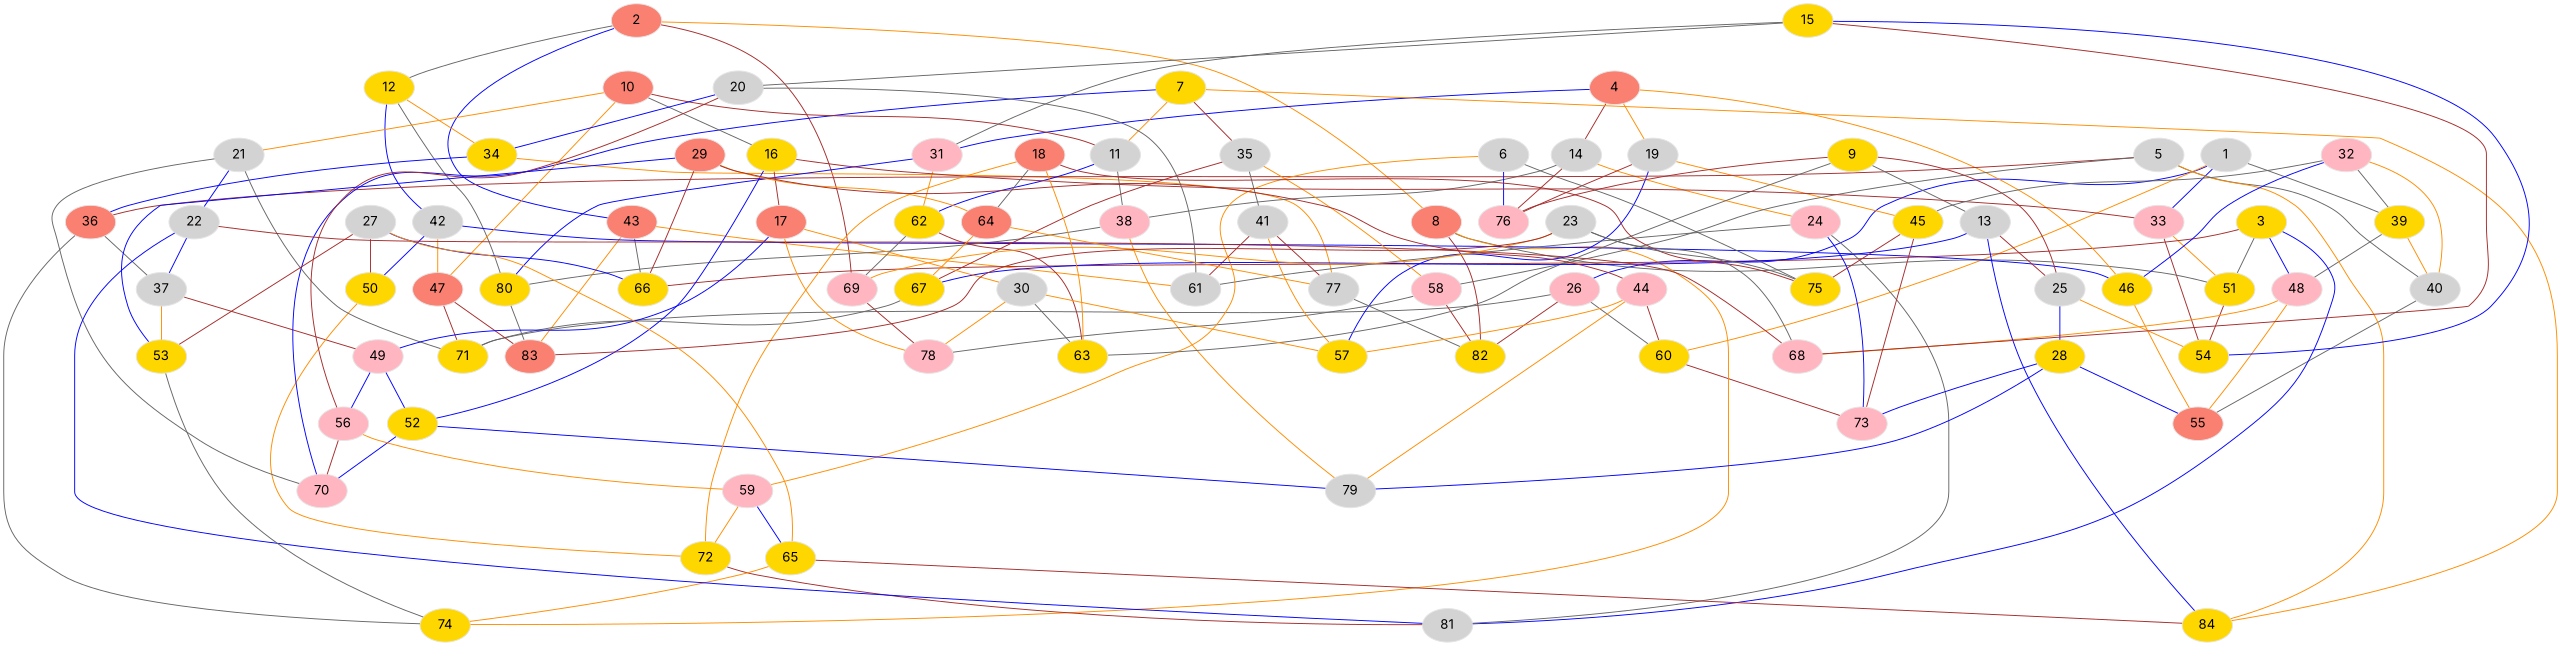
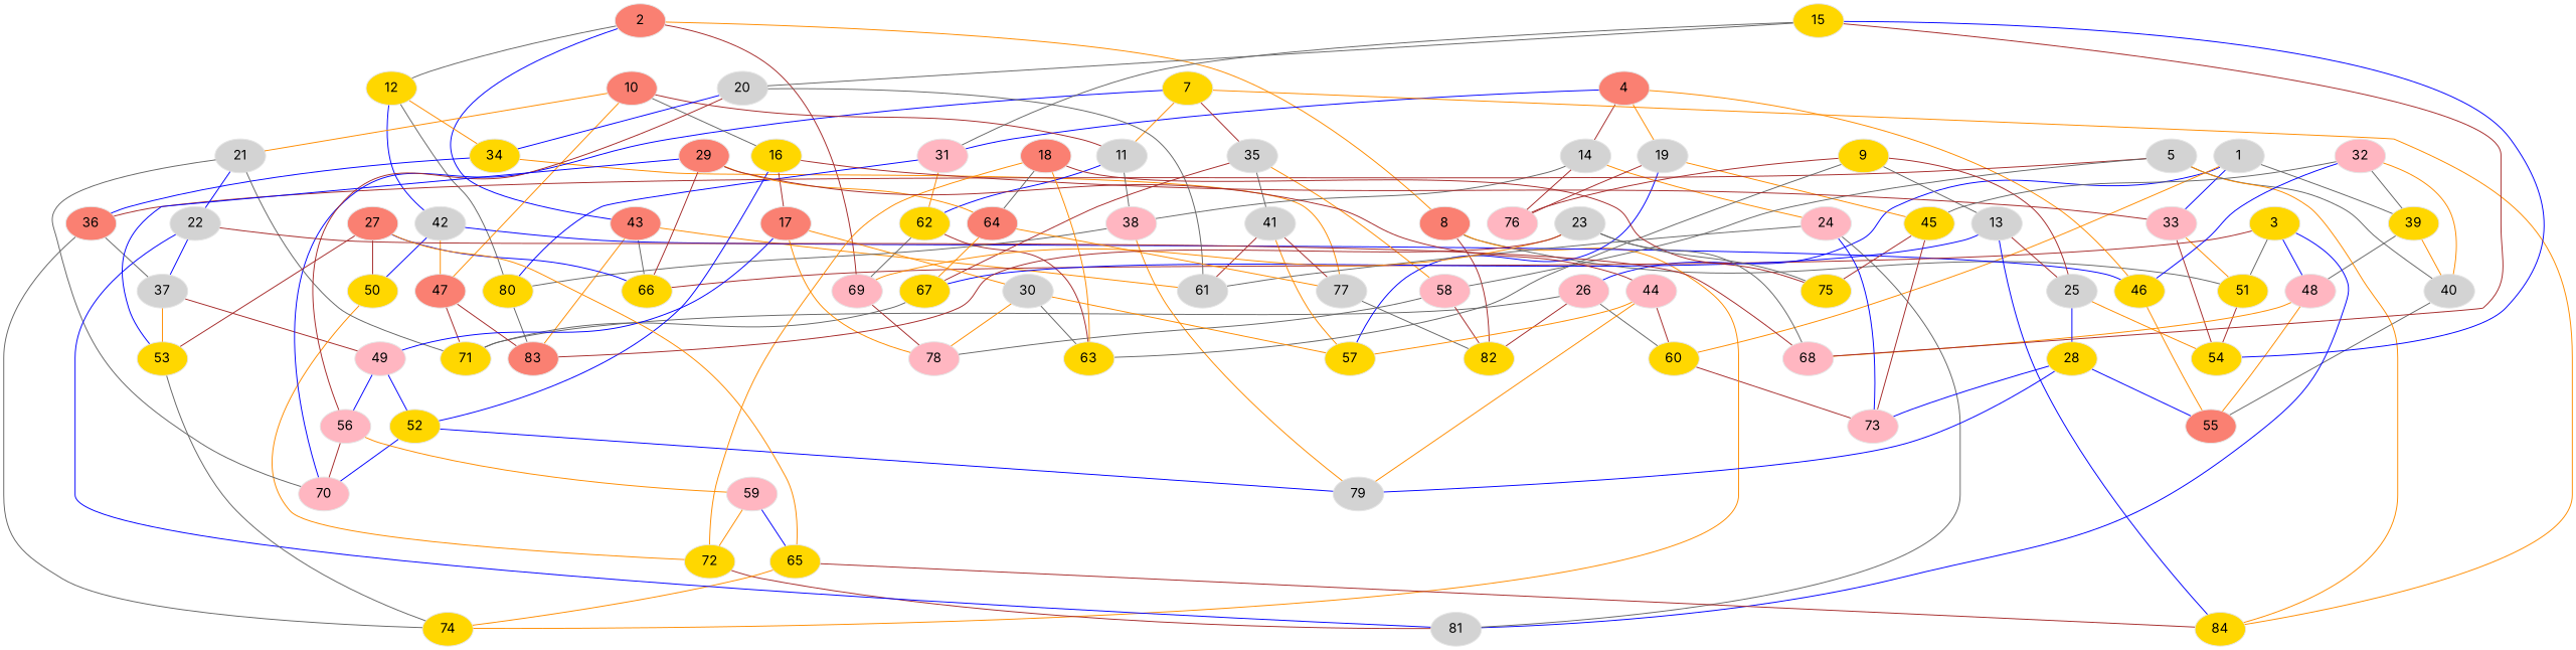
  graph {
    fontname=Inter
    node [color=gray90 fillcolor=gold fontname=Inter style=filled]
    edge [color=darkorange fontname=Inter]
    1 [fillcolor=lightgrey]
    26 [fillcolor=lightpink]
    33 [fillcolor=lightpink]
    39
    60
    82
    71
    51
    54
    48 [fillcolor=lightpink]
    40 [fillcolor=lightgrey]
    73 [fillcolor=lightpink]
    2 [fillcolor=salmon]
    8 [fillcolor=salmon]
    12
    43 [fillcolor=salmon]
    69 [fillcolor=lightpink]
    74
    34
    42 [fillcolor=lightgrey]
    80
    66
    61 [fillcolor=lightgrey]
    83 [fillcolor=salmon]
    78 [fillcolor=lightpink]
    3
    81 [fillcolor=lightgrey]
    68 [fillcolor=lightpink]
    55 [fillcolor=salmon]
    4 [fillcolor=salmon]
    14 [fillcolor=lightgrey]
    19 [fillcolor=lightgrey]
    31 [fillcolor=lightpink]
    46
    76 [fillcolor=lightpink]
    38 [fillcolor=lightpink]
    24 [fillcolor=lightpink]
    45
    57
    62
    5 [fillcolor=lightgrey]
    36 [fillcolor=salmon]
    58 [fillcolor=lightpink]
    84
    37 [fillcolor=lightgrey]
-   6 [fillcolor=lightgrey]
    59 [fillcolor=lightpink]
    75
    50
    72
    65
    7
    11 [fillcolor=lightgrey]
    35 [fillcolor=lightgrey]
    70 [fillcolor=lightpink]
    67
    41 [fillcolor=lightgrey]
    9
    13 [fillcolor=lightgrey]
    25 [fillcolor=lightgrey]
    63
    28
    10 [fillcolor=salmon]
    16
    21 [fillcolor=lightgrey]
    47 [fillcolor=salmon]
    17 [fillcolor=salmon]
    52
    22 [fillcolor=lightgrey]
    79 [fillcolor=lightgrey]
    77 [fillcolor=lightgrey]
    15
    20 [fillcolor=lightgrey]
    56 [fillcolor=lightpink]
    30 [fillcolor=lightgrey]
    49 [fillcolor=lightpink]
    18 [fillcolor=salmon]
    64 [fillcolor=salmon]
    53
    23 [fillcolor=lightgrey]
-   27 [fillcolor=lightgrey]
+   27 [fillcolor=salmon]
    29 [fillcolor=salmon]
    44 [fillcolor=lightpink]
    32 [fillcolor=lightpink]
    1 -- 26 [color=blue]
    1 -- 33 [color=blue]
    1 -- 39 [color=gray40]
    1 -- 60
    26 -- 60 [color=gray40]
    26 -- 82 [color=brown]
    26 -- 71 [color=gray40]
    33 -- 51
    33 -- 54 [color=brown]
    39 -- 48 [color=gray40]
    39 -- 40
    60 -- 73 [color=brown]
    51 -- 54 [color=brown]
    48 -- 68
    48 -- 55
    40 -- 55 [color=gray40]
    2 -- 8
    2 -- 12 [color=gray40]
    2 -- 43 [color=blue]
    2 -- 69 [color=brown]
    8 -- 82 [color=brown]
    8 -- 51 [color=gray40]
    8 -- 74
    12 -- 34
    12 -- 42 [color=blue]
    12 -- 80 [color=gray40]
    43 -- 66 [color=gray40]
    43 -- 61
    43 -- 83
    69 -- 78 [color=brown]
    34 -- 36 [color=blue]
    34 -- 77
    42 -- 46 [color=blue]
    42 -- 50 [color=blue]
    42 -- 47
    80 -- 83 [color=gray40]
    3 -- 51 [color=gray40]
    3 -- 48 [color=blue]
    3 -- 66 [color=brown]
    3 -- 81 [color=blue]
    4 -- 14 [color=brown]
    4 -- 19
    4 -- 31 [color=blue]
    4 -- 46
    14 -- 76 [color=brown]
    14 -- 38 [color=gray40]
    14 -- 24
    19 -- 76 [color=brown]
    19 -- 45
    19 -- 57 [color=blue]
    31 -- 80 [color=blue]
    31 -- 62
    46 -- 55
    38 -- 80 [color=gray40]
    38 -- 79
    24 -- 73 [color=blue]
    24 -- 61 [color=gray40]
    24 -- 81 [color=gray40]
    45 -- 73 [color=brown]
    45 -- 75 [color=brown]
    62 -- 69 [color=gray40]
    62 -- 63 [color=brown]
    5 -- 40 [color=gray40]
    5 -- 36 [color=brown]
    5 -- 58 [color=gray40]
    5 -- 84
    36 -- 74 [color=gray40]
    36 -- 37 [color=gray40]
    58 -- 82 [color=brown]
    58 -- 78 [color=gray40]
    37 -- 49 [color=brown]
    37 -- 53
-   6 -- 76 [color=blue]
-   6 -- 59
-   6 -- 75 [color=gray40]
    59 -- 72
    59 -- 65 [color=blue]
    50 -- 72
    72 -- 81 [color=brown]
    65 -- 74
    65 -- 84 [color=brown]
    7 -- 84
    7 -- 11
    7 -- 35 [color=brown]
    7 -- 70 [color=blue]
    11 -- 38 [color=gray40]
    11 -- 62 [color=blue]
    35 -- 58
    35 -- 67 [color=brown]
    35 -- 41 [color=gray40]
    67 -- 71 [color=gray40]
    41 -- 61 [color=brown]
    41 -- 57
    41 -- 77 [color=brown]
    9 -- 76 [color=brown]
    9 -- 13 [color=gray40]
    9 -- 25 [color=brown]
    9 -- 63 [color=gray40]
    13 -- 84 [color=blue]
    13 -- 67 [color=blue]
    13 -- 25 [color=brown]
    25 -- 54
    25 -- 28 [color=blue]
    28 -- 73 [color=blue]
    28 -- 55 [color=blue]
    28 -- 79 [color=blue]
    10 -- 11 [color=brown]
    10 -- 16 [color=gray40]
    10 -- 21
    10 -- 47
    16 -- 33 [color=brown]
    16 -- 17 [color=brown]
    16 -- 52 [color=blue]
    21 -- 71 [color=gray40]
    21 -- 70 [color=gray40]
    21 -- 22 [color=blue]
    47 -- 71 [color=brown]
    47 -- 83 [color=brown]
    17 -- 78
    17 -- 30
    17 -- 49 [color=blue]
    52 -- 70 [color=blue]
    52 -- 79 [color=blue]
    22 -- 81 [color=blue]
    22 -- 68 [color=brown]
    22 -- 37 [color=blue]
    77 -- 82 [color=gray40]
    15 -- 54 [color=blue]
    15 -- 68 [color=brown]
    15 -- 31 [color=gray40]
    15 -- 20 [color=gray40]
    20 -- 34 [color=blue]
    20 -- 61 [color=gray40]
    20 -- 56 [color=brown]
    56 -- 59
    56 -- 70 [color=brown]
    30 -- 78
    30 -- 57
    30 -- 63 [color=gray40]
    49 -- 52 [color=blue]
    49 -- 56 [color=blue]
    18 -- 75 [color=brown]
    18 -- 72
    18 -- 63
    18 -- 64 [color=gray40]
    64 -- 67
    64 -- 77
    53 -- 74 [color=gray40]
    23 -- 69
    23 -- 83 [color=brown]
    23 -- 68 [color=gray40]
    23 -- 75 [color=gray40]
    27 -- 66 [color=blue]
    27 -- 50 [color=brown]
    27 -- 65
    27 -- 53 [color=brown]
    29 -- 66 [color=brown]
    29 -- 64
    29 -- 53 [color=blue]
    29 -- 44 [color=brown]
    44 -- 60 [color=brown]
    44 -- 57
    44 -- 79
    32 -- 39 [color=gray40]
    32 -- 40
    32 -- 46 [color=blue]
    32 -- 45 [color=gray40]
  }
